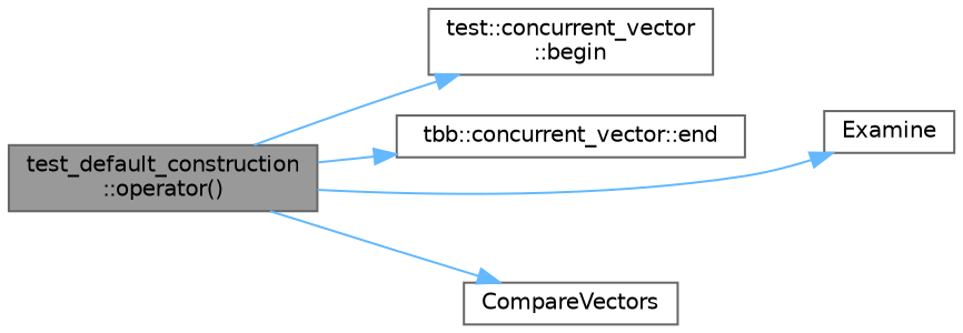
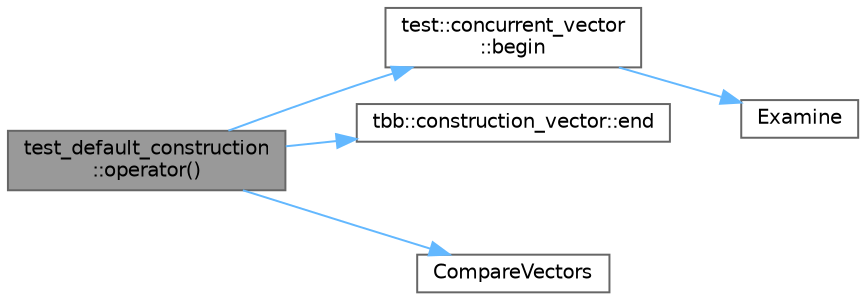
  digraph {
    rankdir=LR
    node [color=grey40 fillcolor=white fontname=Helvetica fontsize=10 shape=box style=filled]
    edge [color=steelblue1 fontname=Helvetica fontsize=10 labelfontname=Helvetica labelfontsize=10 style=solid]
    n1 [color=gray40 fillcolor=grey60 fontcolor=black height=0.2 label="test_default_construction\l::operator()" width=0.4]
    n2 [height=0.2 label="test::concurrent_vector\l::begin" width=0.4]
-   n3 [height=0.2 label="tbb::concurrent_vector::end" width=0.4]
+   n3 [height=0.2 label="tbb::construction_vector::end" width=0.4]
    n4 [height=0.2 label=Examine width=0.4]
    n5 [height=0.2 label=CompareVectors width=0.4]
    n1 -> n2
    n1 -> n3
-   n1 -> n4
+   n2 -> n4
    n1 -> n5
  }
